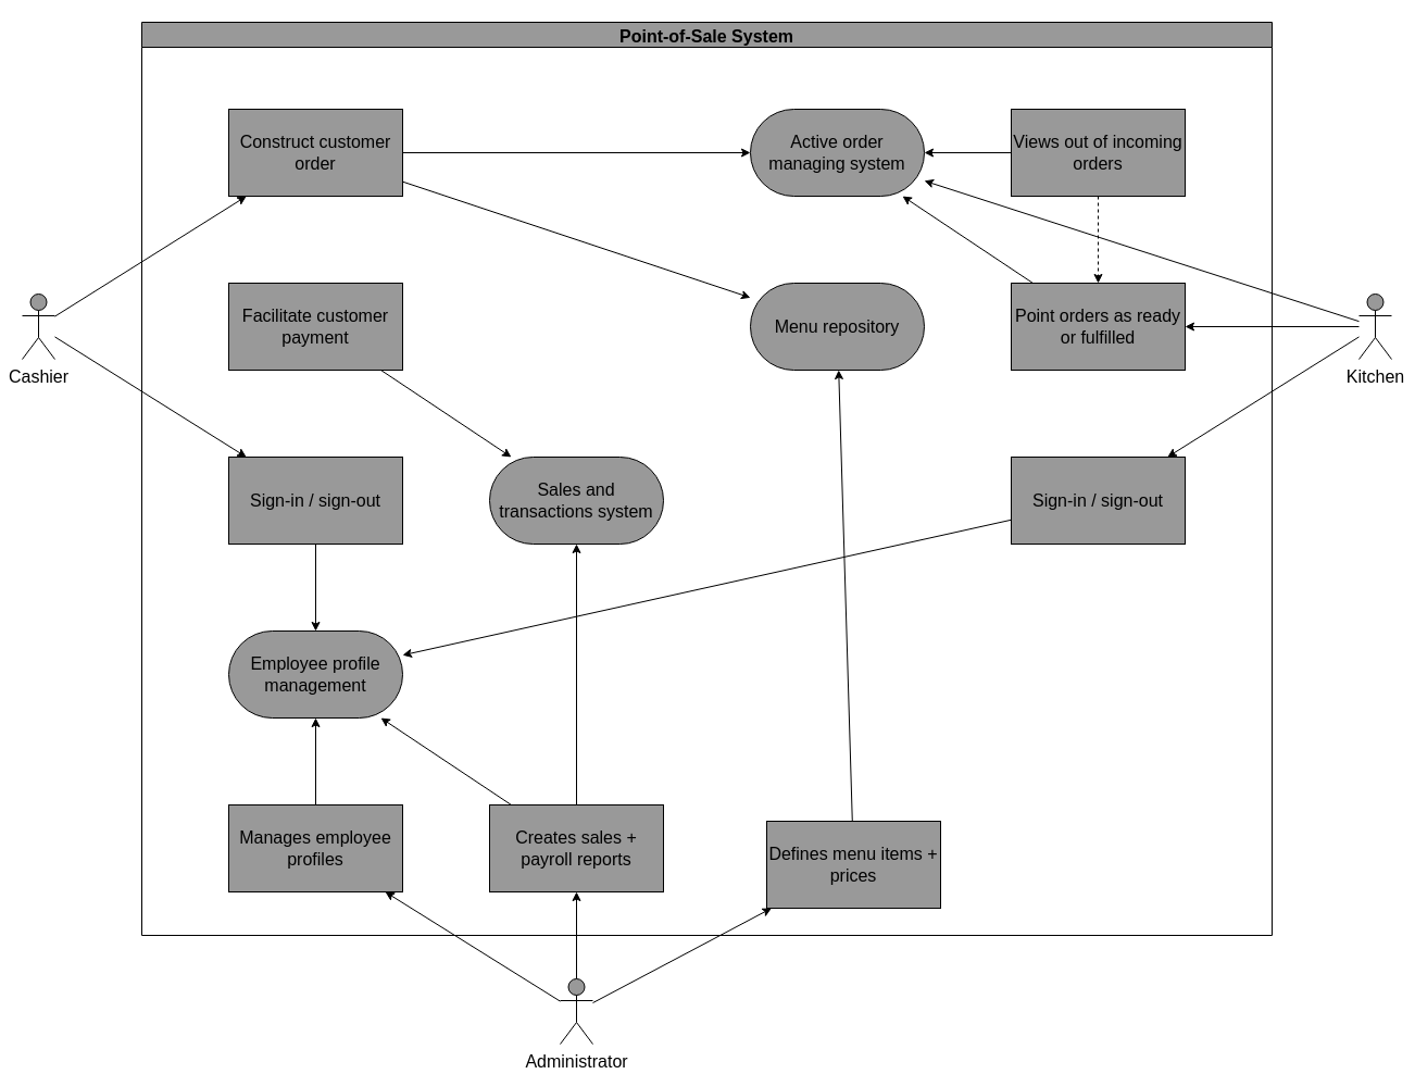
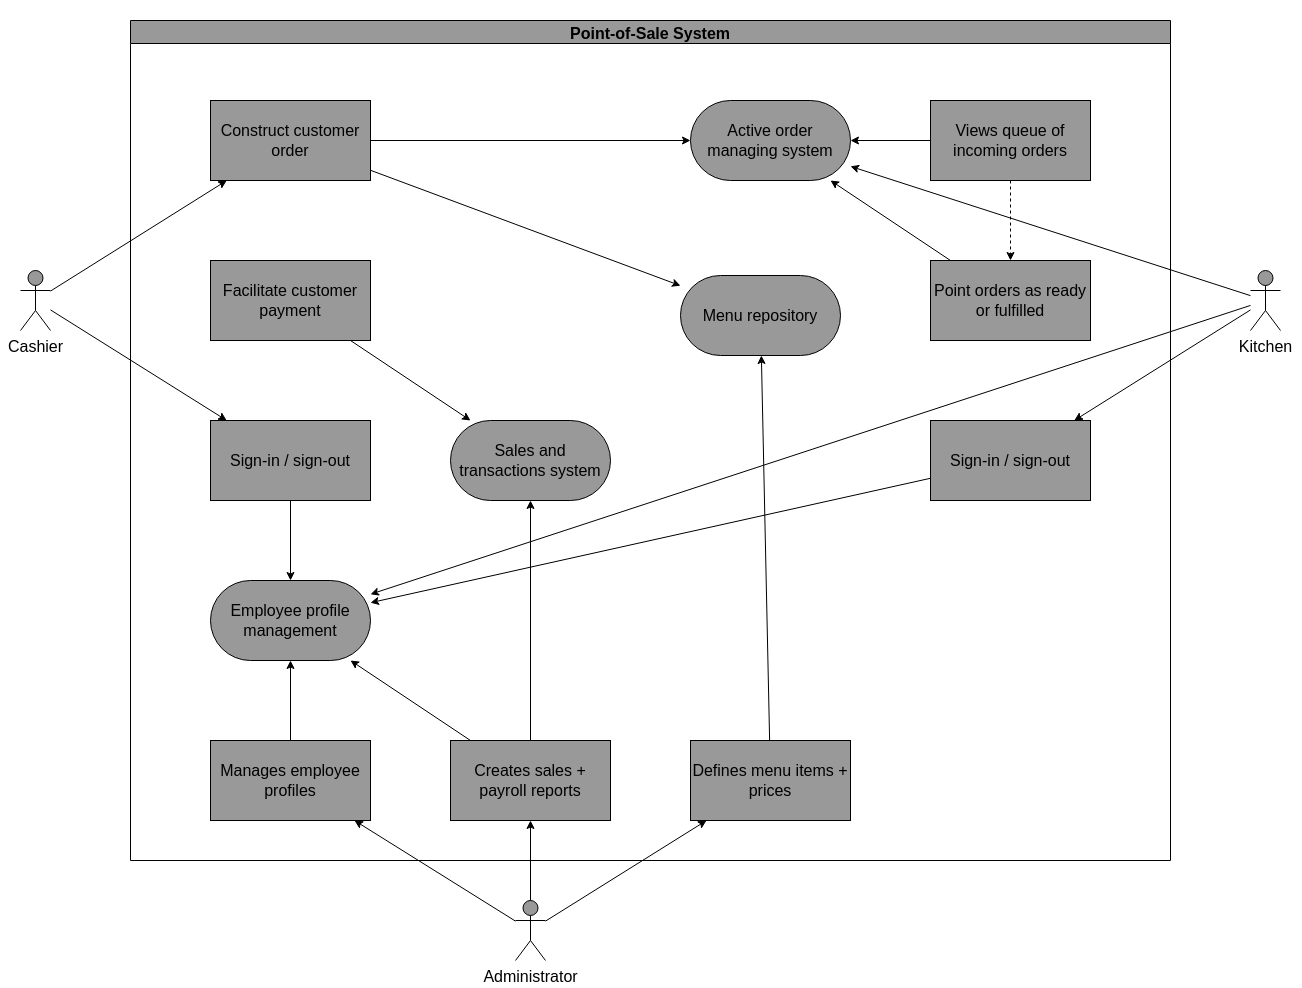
  <mxCell id="0" />
  <mxCell id="1" parent="0" />
  <mxCell id="2" style="edgeStyle=none;rounded=0;orthogonalLoop=1;jettySize=auto;html=1;fontSize=16;" parent="1" source="4" target="16" edge="1"><mxGeometry relative="1" as="geometry" /></mxCell>
  <mxCell id="3" style="edgeStyle=none;rounded=0;orthogonalLoop=1;jettySize=auto;html=1;fontSize=16;" parent="1" source="4" target="21" edge="1"><mxGeometry relative="1" as="geometry" /></mxCell>
  <mxCell id="4" value="Cashier" style="shape=umlActor;verticalLabelPosition=bottom;verticalAlign=top;html=1;fontSize=16;fillColor=#999999;" parent="1" vertex="1"><mxGeometry x="20" y="270" width="30" height="60" as="geometry" /></mxCell>
  <mxCell id="5" style="edgeStyle=none;rounded=0;orthogonalLoop=1;jettySize=auto;html=1;fontSize=16;" parent="1" source="8" target="30" edge="1"><mxGeometry relative="1" as="geometry"><mxPoint x="530" y="900" as="sourcePoint" /></mxGeometry></mxCell>
  <mxCell id="6" style="edgeStyle=none;rounded=0;orthogonalLoop=1;jettySize=auto;html=1;fontSize=16;" parent="1" source="8" target="32" edge="1"><mxGeometry relative="1" as="geometry"><mxPoint x="545" y="920.625" as="sourcePoint" /></mxGeometry></mxCell>
  <mxCell id="7" style="edgeStyle=none;rounded=0;orthogonalLoop=1;jettySize=auto;html=1;fontSize=16;endArrow=classic;endFill=1;" parent="1" source="8" target="35" edge="1"><mxGeometry relative="1" as="geometry"><mxPoint x="515" y="920.625" as="sourcePoint" /></mxGeometry></mxCell>
  <mxCell id="8" value="Administrator" style="shape=umlActor;verticalLabelPosition=bottom;verticalAlign=top;html=1;fontSize=16;fillColor=#999999;" parent="1" vertex="1"><mxGeometry x="515" y="900" width="30" height="60" as="geometry" /></mxCell>
  <mxCell id="9" style="edgeStyle=none;rounded=0;orthogonalLoop=1;jettySize=auto;html=1;fontSize=16;" parent="1" source="12" target="22" edge="1"><mxGeometry relative="1" as="geometry" /></mxCell>
- <mxCell id="10" style="edgeStyle=none;rounded=0;orthogonalLoop=1;jettySize=auto;html=1;fontSize=16;" parent="1" source="12" target="27" edge="1"><mxGeometry relative="1" as="geometry" /></mxCell>
+ <mxCell id="10" style="edgeStyle=none;rounded=0;orthogonalLoop=1;jettySize=auto;html=1;fontSize=16;" parent="1" source="12" target="36" edge="1"><mxGeometry relative="1" as="geometry" /></mxCell>
  <mxCell id="11" style="edgeStyle=none;rounded=0;orthogonalLoop=1;jettySize=auto;html=1;endArrow=classic;endFill=1;" parent="1" source="12" target="38" edge="1"><mxGeometry relative="1" as="geometry" /></mxCell>
  <mxCell id="12" value="Kitchen" style="shape=umlActor;verticalLabelPosition=bottom;verticalAlign=top;html=1;fontSize=16;fillColor=#999999;" parent="1" vertex="1"><mxGeometry x="1250" y="270" width="30" height="60" as="geometry" /></mxCell>
  <mxCell id="13" value="Point-of-Sale System" style="swimlane;fontSize=16;fillColor=#999999;" parent="1" vertex="1"><mxGeometry x="130" y="20" width="1040" height="840" as="geometry" /></mxCell>
  <mxCell id="14" style="edgeStyle=none;rounded=0;orthogonalLoop=1;jettySize=auto;html=1;fontSize=16;" parent="13" source="16" target="22" edge="1"><mxGeometry relative="1" as="geometry" /></mxCell>
  <mxCell id="15" style="edgeStyle=none;rounded=0;orthogonalLoop=1;jettySize=auto;html=1;endArrow=classic;endFill=1;" parent="13" source="16" target="33" edge="1"><mxGeometry relative="1" as="geometry" /></mxCell>
  <mxCell id="16" value="Construct customer order" style="rounded=1;whiteSpace=wrap;html=1;fontSize=16;fillColor=#999999;arcSize=0;" parent="13" vertex="1"><mxGeometry x="80" y="80" width="160" height="80" as="geometry" /></mxCell>
  <mxCell id="17" style="edgeStyle=none;rounded=0;orthogonalLoop=1;jettySize=auto;html=1;fontSize=16;" parent="13" source="18" target="19" edge="1"><mxGeometry relative="1" as="geometry" /></mxCell>
  <mxCell id="18" value="Facilitate customer payment" style="rounded=1;whiteSpace=wrap;html=1;fontSize=16;fillColor=#999999;arcSize=0;" parent="13" vertex="1"><mxGeometry x="80" y="240" width="160" height="80" as="geometry" /></mxCell>
  <mxCell id="19" value="Sales and transactions system" style="rounded=1;whiteSpace=wrap;html=1;fontSize=16;fillColor=#999999;arcSize=50;" parent="13" vertex="1"><mxGeometry x="320" y="400" width="160" height="80" as="geometry" /></mxCell>
  <mxCell id="20" style="edgeStyle=none;rounded=0;orthogonalLoop=1;jettySize=auto;html=1;endArrow=classic;endFill=1;" parent="13" source="21" target="36" edge="1"><mxGeometry relative="1" as="geometry" /></mxCell>
  <mxCell id="21" value="Sign-in / sign-out" style="rounded=1;whiteSpace=wrap;html=1;fontSize=16;fillColor=#999999;arcSize=0;" parent="13" vertex="1"><mxGeometry x="80" y="400" width="160" height="80" as="geometry" /></mxCell>
  <mxCell id="22" value="Active order managing system" style="rounded=1;whiteSpace=wrap;html=1;fontSize=16;fillColor=#999999;arcSize=50;" parent="13" vertex="1"><mxGeometry x="560" y="80" width="160" height="80" as="geometry" /></mxCell>
  <mxCell id="23" style="edgeStyle=none;rounded=0;orthogonalLoop=1;jettySize=auto;html=1;fontSize=16;" parent="13" source="25" target="22" edge="1"><mxGeometry relative="1" as="geometry" /></mxCell>
  <mxCell id="24" style="edgeStyle=none;rounded=0;orthogonalLoop=1;jettySize=auto;html=1;endArrow=classic;endFill=1;dashed=1;" parent="13" source="25" target="27" edge="1"><mxGeometry relative="1" as="geometry" /></mxCell>
- <mxCell id="25" value="Views out of incoming orders" style="rounded=1;whiteSpace=wrap;html=1;fontSize=16;fillColor=#999999;arcSize=0;" parent="13" vertex="1"><mxGeometry x="800" y="80" width="160" height="80" as="geometry" /></mxCell>
+ <mxCell id="25" value="Views queue of incoming orders" style="rounded=1;whiteSpace=wrap;html=1;fontSize=16;fillColor=#999999;arcSize=0;" parent="13" vertex="1"><mxGeometry x="800" y="80" width="160" height="80" as="geometry" /></mxCell>
  <mxCell id="26" style="edgeStyle=none;rounded=0;orthogonalLoop=1;jettySize=auto;html=1;fontSize=16;" parent="13" source="27" target="22" edge="1"><mxGeometry relative="1" as="geometry" /></mxCell>
  <mxCell id="27" value="Point orders as ready or fulfilled" style="rounded=1;whiteSpace=wrap;html=1;fontSize=16;fillColor=#999999;arcSize=0;" parent="13" vertex="1"><mxGeometry x="800" y="240" width="160" height="80" as="geometry" /></mxCell>
  <mxCell id="28" style="edgeStyle=orthogonalEdgeStyle;rounded=0;orthogonalLoop=1;jettySize=auto;html=1;endArrow=classic;endFill=1;" parent="13" source="30" target="19" edge="1"><mxGeometry relative="1" as="geometry" /></mxCell>
  <mxCell id="29" style="edgeStyle=none;rounded=0;orthogonalLoop=1;jettySize=auto;html=1;endArrow=classic;endFill=1;" parent="13" source="30" target="36" edge="1"><mxGeometry relative="1" as="geometry" /></mxCell>
  <mxCell id="30" value="Creates sales + payroll reports" style="rounded=1;whiteSpace=wrap;html=1;fontSize=16;fillColor=#999999;arcSize=0;" parent="13" vertex="1"><mxGeometry x="320" y="720" width="160" height="80" as="geometry" /></mxCell>
  <mxCell id="31" style="edgeStyle=none;rounded=0;orthogonalLoop=1;jettySize=auto;html=1;fontSize=16;" parent="13" source="32" target="33" edge="1"><mxGeometry relative="1" as="geometry" /></mxCell>
- <mxCell id="32" value="Defines menu items + prices" style="rounded=1;whiteSpace=wrap;html=1;fontSize=16;fillColor=#999999;arcSize=0;" parent="13" vertex="1"><mxGeometry x="575" y="735" width="160" height="80" as="geometry" /></mxCell>
- <mxCell id="33" value="Menu repository" style="rounded=1;whiteSpace=wrap;html=1;fontSize=16;fillColor=#999999;arcSize=50;" parent="13" vertex="1"><mxGeometry x="560" y="240" width="160" height="80" as="geometry" /></mxCell>
+ <mxCell id="32" value="Defines menu items + prices" style="rounded=1;whiteSpace=wrap;html=1;fontSize=16;fillColor=#999999;arcSize=0;" parent="13" vertex="1"><mxGeometry x="560" y="720" width="160" height="80" as="geometry" /></mxCell>
+ <mxCell id="33" value="Menu repository" style="rounded=1;whiteSpace=wrap;html=1;fontSize=16;fillColor=#999999;arcSize=50;" parent="13" vertex="1"><mxGeometry x="550" y="255" width="160" height="80" as="geometry" /></mxCell>
  <mxCell id="34" style="edgeStyle=none;rounded=0;orthogonalLoop=1;jettySize=auto;html=1;endArrow=classic;endFill=1;" parent="13" source="35" target="36" edge="1"><mxGeometry relative="1" as="geometry" /></mxCell>
  <mxCell id="35" value="Manages employee profiles" style="rounded=1;whiteSpace=wrap;html=1;fontSize=16;fillColor=#999999;arcSize=0;" parent="13" vertex="1"><mxGeometry x="80" y="720" width="160" height="80" as="geometry" /></mxCell>
  <mxCell id="36" value="Employee profile management" style="rounded=1;whiteSpace=wrap;html=1;fontSize=16;fillColor=#999999;arcSize=50;" parent="13" vertex="1"><mxGeometry x="80" y="560" width="160" height="80" as="geometry" /></mxCell>
  <mxCell id="37" style="edgeStyle=none;rounded=0;orthogonalLoop=1;jettySize=auto;html=1;endArrow=classic;endFill=1;" parent="13" source="38" target="36" edge="1"><mxGeometry relative="1" as="geometry" /></mxCell>
  <mxCell id="38" value="Sign-in / sign-out" style="rounded=1;whiteSpace=wrap;html=1;fontSize=16;fillColor=#999999;arcSize=0;" parent="13" vertex="1"><mxGeometry x="800" y="400" width="160" height="80" as="geometry" /></mxCell>
